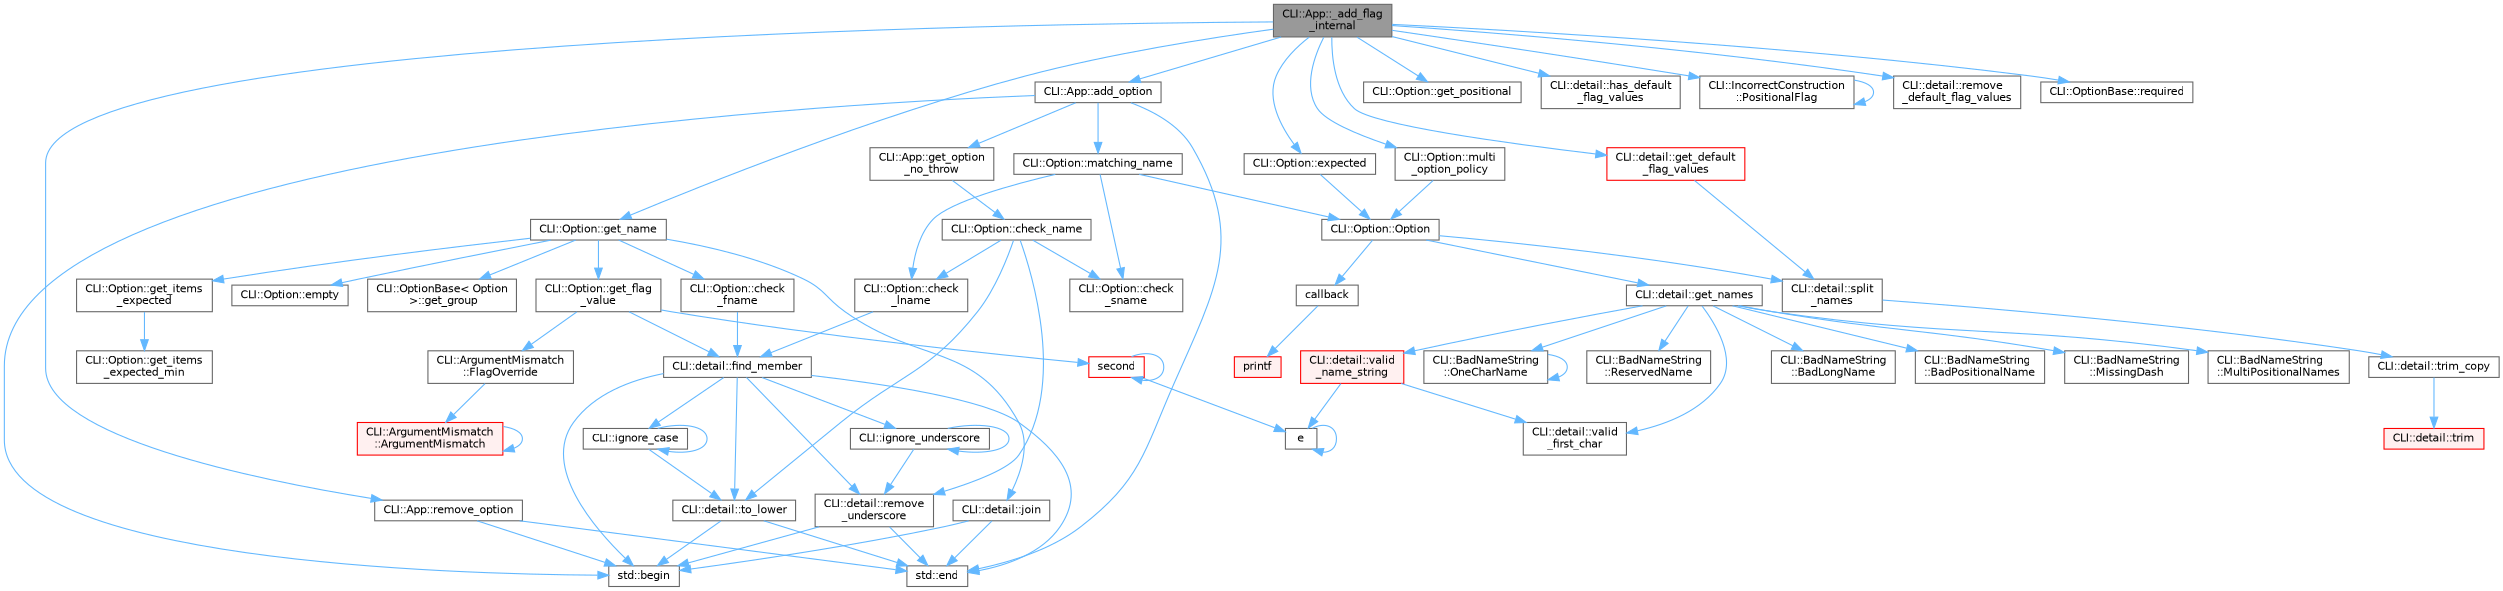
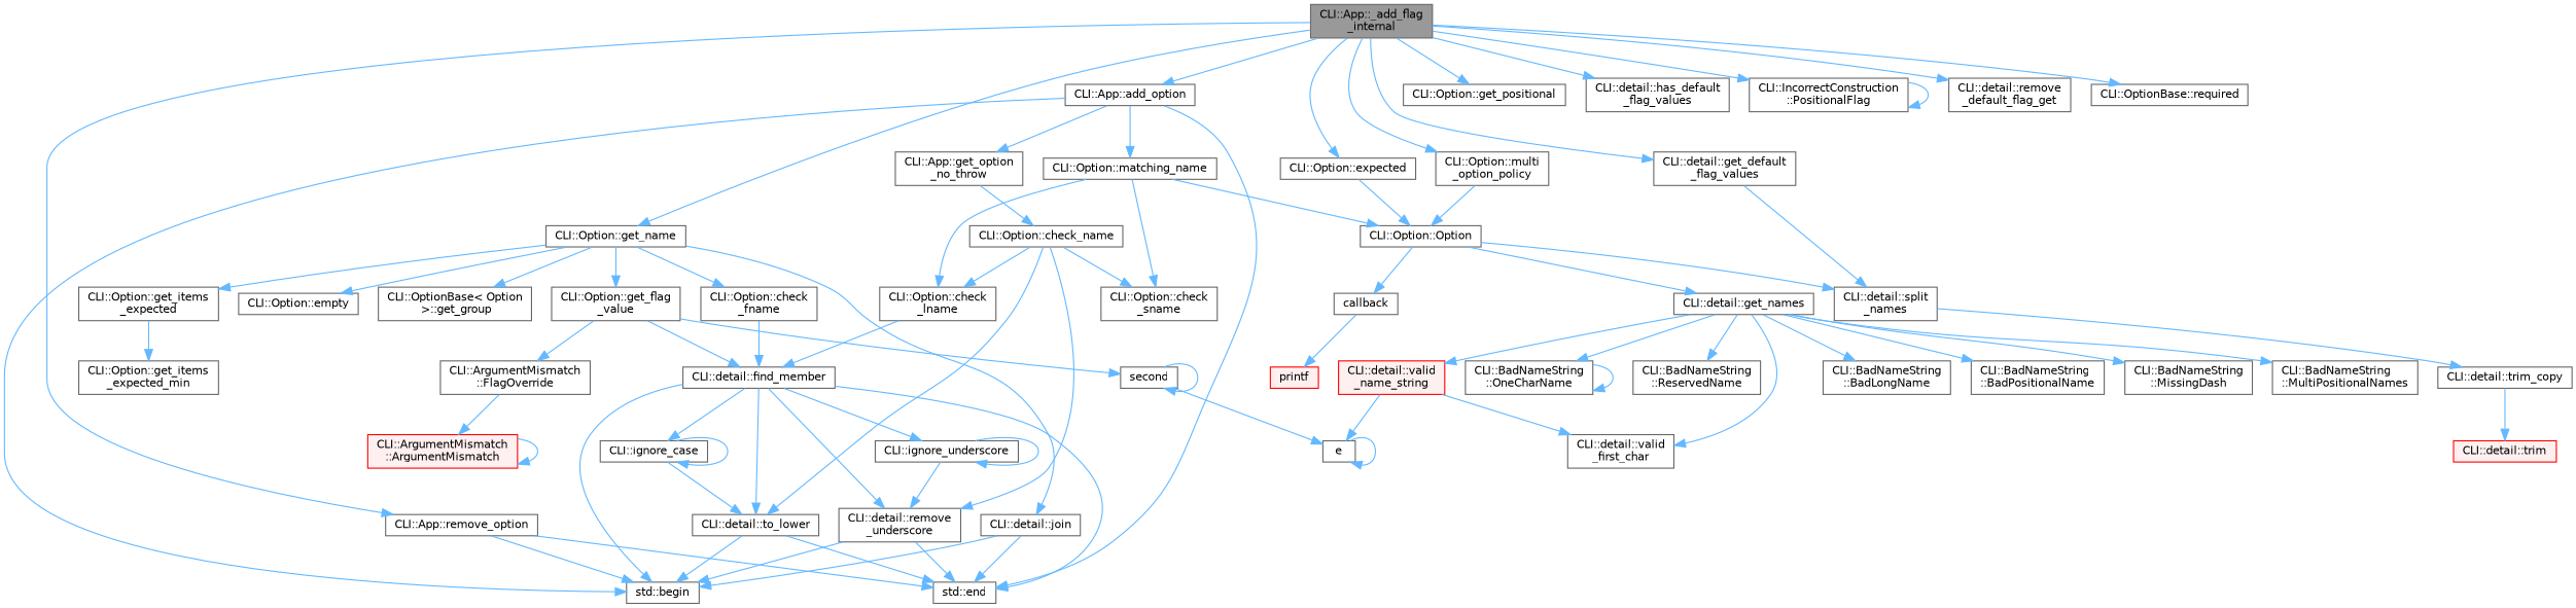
  digraph {
    rankdir=TB
    node [color=grey40 fillcolor=white fontname=Helvetica fontsize=10 shape=box style=filled]
    edge [color=steelblue1 fontname=Helvetica fontsize=10 labelfontname=Helvetica labelfontsize=10 style=solid]
    n1 [color=gray40 fillcolor=grey60 fontcolor=black height=0.2 label="CLI::App::_add_flag\l_internal" width=0.4]
    n2 [height=0.2 label="CLI::App::add_option" width=0.4]
    n3 [height=0.2 label="CLI::Option::expected" width=0.4]
-   n4 [color=red height=0.2 label="CLI::detail::get_default\l_flag_values" width=0.4]
+   n4 [height=0.2 label="CLI::detail::get_default\l_flag_values" width=0.4]
    n5 [height=0.2 label="CLI::Option::get_name" width=0.4]
    n6 [height=0.2 label="CLI::Option::get_positional" width=0.4]
    n7 [height=0.2 label="CLI::detail::has_default\l_flag_values" width=0.4]
    n8 [height=0.2 label="CLI::Option::multi\l_option_policy" width=0.4]
    n9 [height=0.2 label="CLI::IncorrectConstruction\l::PositionalFlag" width=0.4]
-   n10 [height=0.2 label="CLI::detail::remove\l_default_flag_values" width=0.4]
+   n10 [height=0.2 label="CLI::detail::remove\l_default_flag_get" width=0.4]
    n11 [height=0.2 label="CLI::App::remove_option" width=0.4]
    n12 [height=0.2 label="CLI::OptionBase::required" width=0.4]
    n13 [height=0.2 label="std::begin" width=0.4]
    n14 [height=0.2 label="std::end" width=0.4]
    n15 [height=0.2 label="CLI::App::get_option\l_no_throw" width=0.4]
    n16 [height=0.2 label="CLI::Option::matching_name" width=0.4]
    n17 [height=0.2 label="CLI::Option::Option" width=0.4]
    n18 [height=0.2 label="CLI::detail::split\l_names" width=0.4]
    n19 [height=0.2 label="CLI::Option::check\l_fname" width=0.4]
    n20 [height=0.2 label="CLI::Option::empty" width=0.4]
    n21 [height=0.2 label="CLI::Option::get_flag\l_value" width=0.4]
    n22 [height=0.2 label="CLI::OptionBase\< Option\l \>::get_group" width=0.4]
    n23 [height=0.2 label="CLI::Option::get_items\l_expected" width=0.4]
    n24 [height=0.2 label="CLI::detail::join" width=0.4]
    n25 [height=0.2 label="CLI::Option::check_name" width=0.4]
    n26 [height=0.2 label="CLI::Option::check\l_lname" width=0.4]
    n27 [height=0.2 label="CLI::Option::check\l_sname" width=0.4]
    n28 [height=0.2 label="CLI::detail::to_lower" width=0.4]
    n29 [height=0.2 label="CLI::detail::remove\l_underscore" width=0.4]
    n30 [height=0.2 label="CLI::detail::find_member" width=0.4]
    n31 [height=0.2 label="CLI::ignore_case" width=0.4]
    n32 [height=0.2 label="CLI::ignore_underscore" width=0.4]
    n33 [height=0.2 label=callback width=0.4]
    n34 [height=0.2 label="CLI::detail::get_names" width=0.4]
    n35 [color=red fillcolor="#FFF0F0" height=0.2 label=printf width=0.4]
    n36 [height=0.2 label="CLI::BadNameString\l::BadLongName" width=0.4]
    n37 [height=0.2 label="CLI::BadNameString\l::BadPositionalName" width=0.4]
    n38 [height=0.2 label="CLI::BadNameString\l::MissingDash" width=0.4]
    n39 [height=0.2 label="CLI::BadNameString\l::MultiPositionalNames" width=0.4]
    n40 [height=0.2 label="CLI::BadNameString\l::OneCharName" width=0.4]
    n41 [height=0.2 label="CLI::BadNameString\l::ReservedName" width=0.4]
    n42 [height=0.2 label="CLI::detail::valid\l_first_char" width=0.4]
    n43 [color=red fillcolor="#FFF0F0" height=0.2 label="CLI::detail::valid\l_name_string" width=0.4]
    n44 [height=0.2 label="CLI::detail::trim_copy" width=0.4]
    n45 [height=0.2 label=e width=0.4]
    n46 [color=red fillcolor="#FFF0F0" height=0.2 label="CLI::detail::trim" width=0.4]
    n47 [height=0.2 label="CLI::ArgumentMismatch\l::FlagOverride" width=0.4]
-   n48 [color=red height=0.2 label=second width=0.4]
+   n48 [height=0.2 label=second width=0.4]
    n49 [height=0.2 label="CLI::Option::get_items\l_expected_min" width=0.4]
    n50 [color=red fillcolor="#FFF0F0" height=0.2 label="CLI::ArgumentMismatch\l::ArgumentMismatch" width=0.4]
    n1 -> n2
    n1 -> n3
    n1 -> n4
    n1 -> n5
    n1 -> n6
    n1 -> n7
    n1 -> n8
    n1 -> n9
    n1 -> n10
    n1 -> n11
    n1 -> n12
    n2 -> n13
    n2 -> n14
    n2 -> n15
    n2 -> n16
    n3 -> n17
    n4 -> n18
    n5 -> n19
    n5 -> n20
    n5 -> n21
    n5 -> n22
    n5 -> n23
    n5 -> n24
    n8 -> n17
    n9 -> n9
    n11 -> n13
    n11 -> n14
    n15 -> n25
    n16 -> n17
    n16 -> n26
    n16 -> n27
    n17 -> n18
    n17 -> n33
    n17 -> n34
    n18 -> n44
    n19 -> n30
    n21 -> n30
    n21 -> n47
    n21 -> n48
    n23 -> n49
    n24 -> n13
    n24 -> n14
    n25 -> n26
    n25 -> n27
    n25 -> n28
    n25 -> n29
    n26 -> n30
    n28 -> n13
    n28 -> n14
    n29 -> n13
    n29 -> n14
    n30 -> n13
    n30 -> n14
    n30 -> n28
    n30 -> n29
    n30 -> n31
    n30 -> n32
    n31 -> n28
    n31 -> n31
    n32 -> n29
    n32 -> n32
    n33 -> n35
    n34 -> n36
    n34 -> n37
    n34 -> n38
    n34 -> n39
    n34 -> n40
    n34 -> n41
    n34 -> n42
    n34 -> n43
    n40 -> n40
    n43 -> n42
    n43 -> n45
    n44 -> n46
    n45 -> n45
    n47 -> n50
    n48 -> n45
    n48 -> n48
    n50 -> n50
  }
